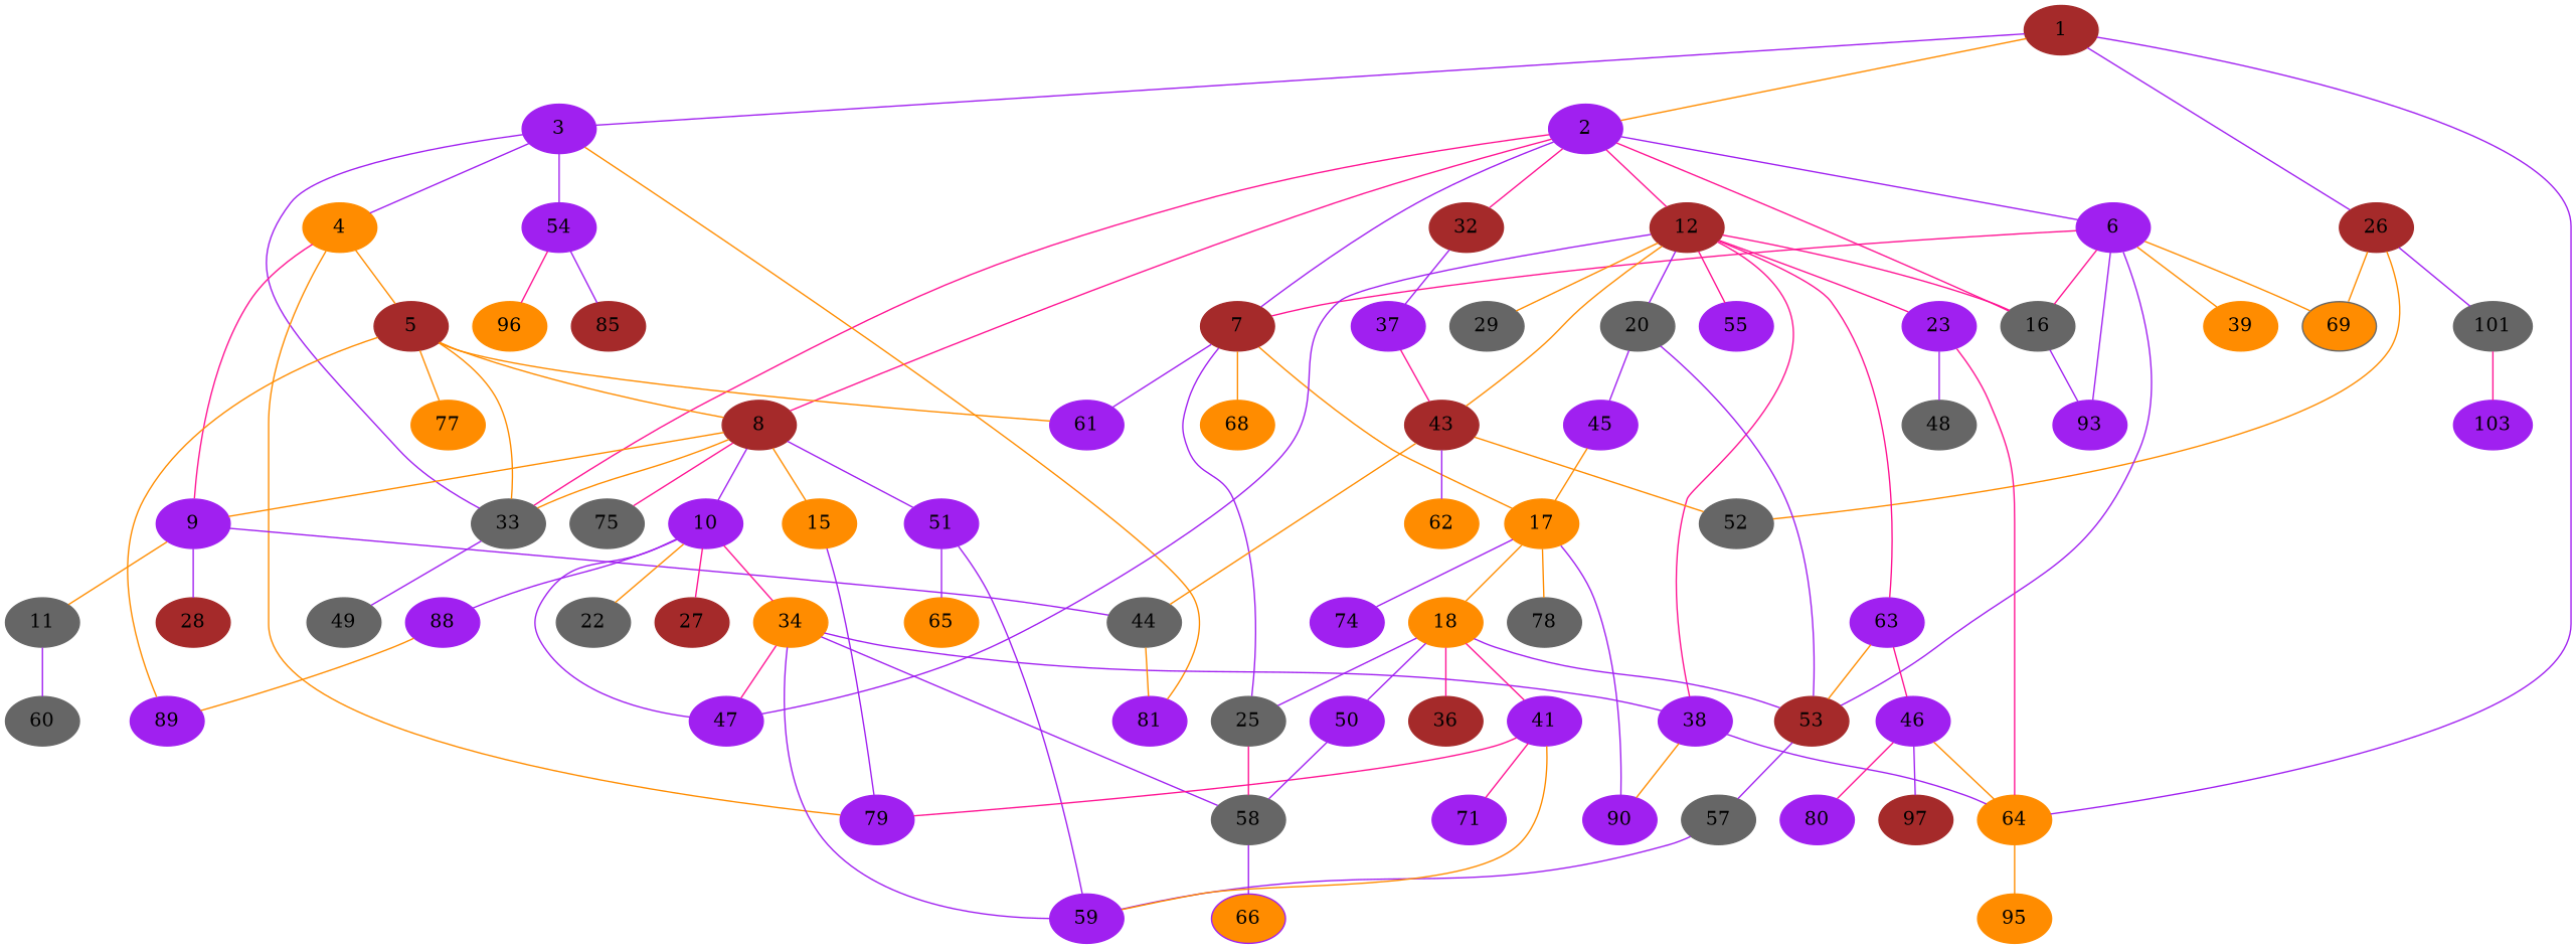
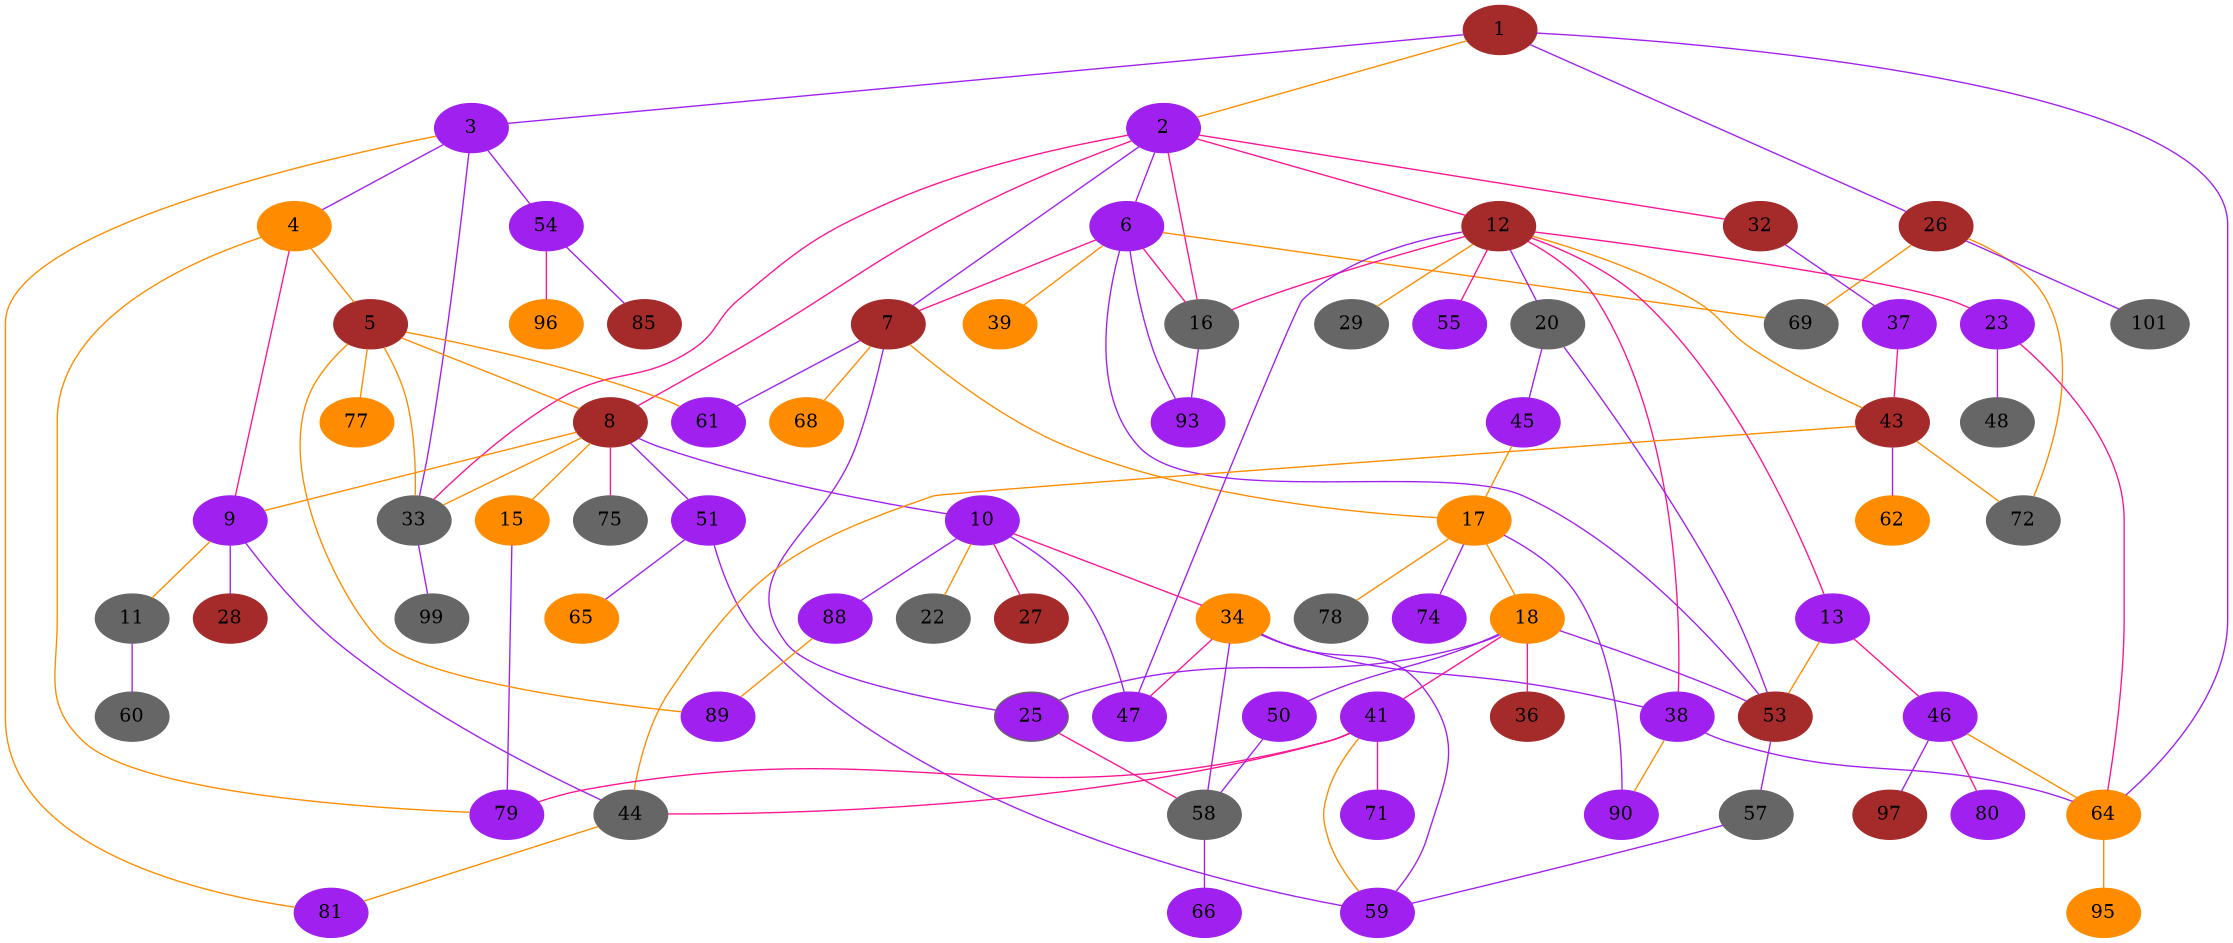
  graph {
    node [color=purple style=filled]
    edge [color=purple]
    1 [color=brown super="+19"]
    2 [super="+30"]
    3 [super="+73"]
    26 [color=brown super="+49"]
    64 [color=darkorange super="+70"]
    6 [super="+42"]
    7 [color=brown super="+98"]
    8 [color=brown super="+35"]
    12 [color=brown super="+94"]
    16 [color=gray40 super="+52"]
    32 [color=brown]
    33 [color=gray40 super="+40"]
    4 [color=darkorange]
    54 [super="+83"]
    81
-   69 [color=gray40 fillcolor=darkorange]
-   72 [color=gray40 super="+91" label=52]
+   69 [color=gray40]
+   72 [color=gray40 super="+91"]
    101 [color=gray40]
    95 [color=darkorange]
    39 [color=darkorange]
    53 [color=brown super="+63"]
    93
    61
    17 [color=darkorange super="+21"]
-   25 [color=gray40 super="+76"]
+   25 [color=gray40 super="+76" fillcolor=purple]
    68 [color=darkorange]
    9 [super="+67"]
    10 [super="+31"]
    15 [color=darkorange]
    51
    75 [color=gray40]
    47
-   13 [super="+14" label=63]
+   13 [super="+14"]
    20 [color=gray40 super="+24"]
    23
    29 [color=gray40]
    38 [super="+102"]
    43 [color=brown super="+84"]
    55
    37
-   99 [color=gray40 label=49]
+   99 [color=gray40]
    34 [color=darkorange super="+100"]
    58 [color=gray40 super="+106"]
    59 [super="+82"]
    5 [color=brown super="+92"]
    79 [super="+105"]
    85 [color=brown]
    96 [color=darkorange]
    77 [color=darkorange]
    89
    11 [color=gray40]
    28 [color=brown]
    44 [color=gray40 super="+87"]
    57 [color=gray40]
    18 [color=darkorange super="+56"]
    74
    78 [color=gray40]
    90
    22 [color=gray40]
    27 [color=brown]
    88
    65 [color=darkorange]
    60 [color=gray40]
    46 [super="+104"]
    45
    48 [color=gray40]
    62 [color=darkorange]
    80
    97 [color=brown]
    36 [color=brown]
    41
    50 [super="+86"]
    71
-   66 [fillcolor=darkorange]
-   103
+   66
    1 -- 2 [color=darkorange]
    1 -- 3
    1 -- 26
    1 -- 64
    2 -- 6
    2 -- 7
    2 -- 8 [color=deeppink]
    2 -- 12 [color=deeppink]
    2 -- 16 [color=deeppink]
    2 -- 32 [color=deeppink]
    2 -- 33 [color=deeppink]
    3 -- 33
    3 -- 4
    3 -- 54
    3 -- 81 [color=darkorange]
    26 -- 69 [color=darkorange]
    26 -- 72 [color=darkorange]
    26 -- 101
    64 -- 95 [color=darkorange]
    6 -- 7 [color=deeppink]
    6 -- 16 [color=deeppink]
    6 -- 69 [color=darkorange]
    6 -- 39 [color=darkorange]
    6 -- 53
    6 -- 93
    7 -- 61
    7 -- 17 [color=darkorange]
    7 -- 25
    7 -- 68 [color=darkorange]
    8 -- 33 [color=darkorange]
    8 -- 9 [color=darkorange]
    8 -- 10
    8 -- 15 [color=darkorange]
    8 -- 51
    8 -- 75 [color=deeppink]
    12 -- 16 [color=deeppink]
    12 -- 47
    12 -- 13 [color=deeppink]
    12 -- 20
    12 -- 23 [color=deeppink]
    12 -- 29 [color=darkorange]
    12 -- 38 [color=deeppink]
    12 -- 43 [color=darkorange]
    12 -- 55 [color=deeppink]
    16 -- 93
    32 -- 37
    33 -- 99
    4 -- 9 [color=deeppink]
    4 -- 5 [color=darkorange]
    4 -- 79 [color=darkorange]
    54 -- 85
    54 -- 96 [color=deeppink]
-   101 -- 103 [color=deeppink]
    53 -- 57
    17 -- 18 [color=darkorange]
    17 -- 74
    17 -- 78 [color=darkorange]
    17 -- 90
    25 -- 58 [color=deeppink]
    9 -- 11 [color=darkorange]
    9 -- 28
    9 -- 44
    10 -- 47
    10 -- 34 [color=deeppink]
    10 -- 22 [color=darkorange]
    10 -- 27 [color=deeppink]
    10 -- 88
    15 -- 79
    51 -- 59
    51 -- 65
    13 -- 53 [color=darkorange]
    13 -- 46 [color=deeppink]
    20 -- 53
    20 -- 45
    23 -- 64 [color=deeppink]
    23 -- 48
    38 -- 64
    38 -- 90 [color=darkorange]
    43 -- 72 [color=darkorange]
    43 -- 44 [color=darkorange]
    43 -- 62
    37 -- 43 [color=deeppink]
    34 -- 47 [color=deeppink]
    34 -- 38
    34 -- 58
    34 -- 59
    58 -- 66
    5 -- 8 [color=darkorange]
    5 -- 33 [color=darkorange]
    5 -- 61 [color=darkorange]
    5 -- 77 [color=darkorange]
    5 -- 89 [color=darkorange]
    11 -- 60
    44 -- 81 [color=darkorange]
    57 -- 59
    18 -- 53
    18 -- 25
    18 -- 36 [color=deeppink]
    18 -- 41 [color=deeppink]
    18 -- 50
    88 -- 89 [color=darkorange]
    46 -- 64 [color=darkorange]
    46 -- 80 [color=deeppink]
    46 -- 97
    45 -- 17 [color=darkorange]
    41 -- 59 [color=darkorange]
    41 -- 79 [color=deeppink]
+   41 -- 44 [color=deeppink]
    41 -- 71 [color=deeppink]
    50 -- 58
  }
